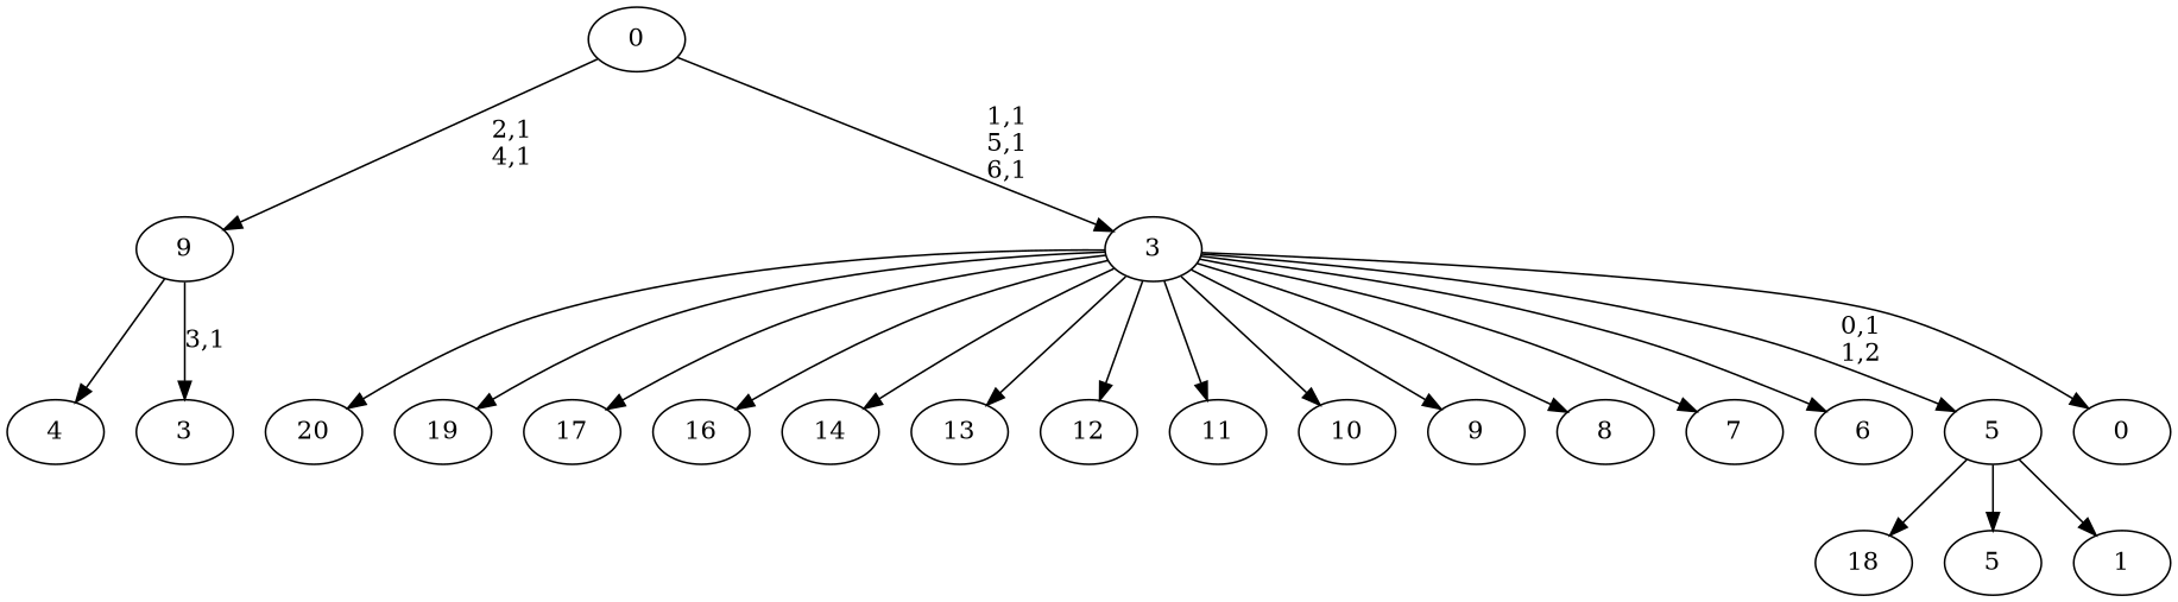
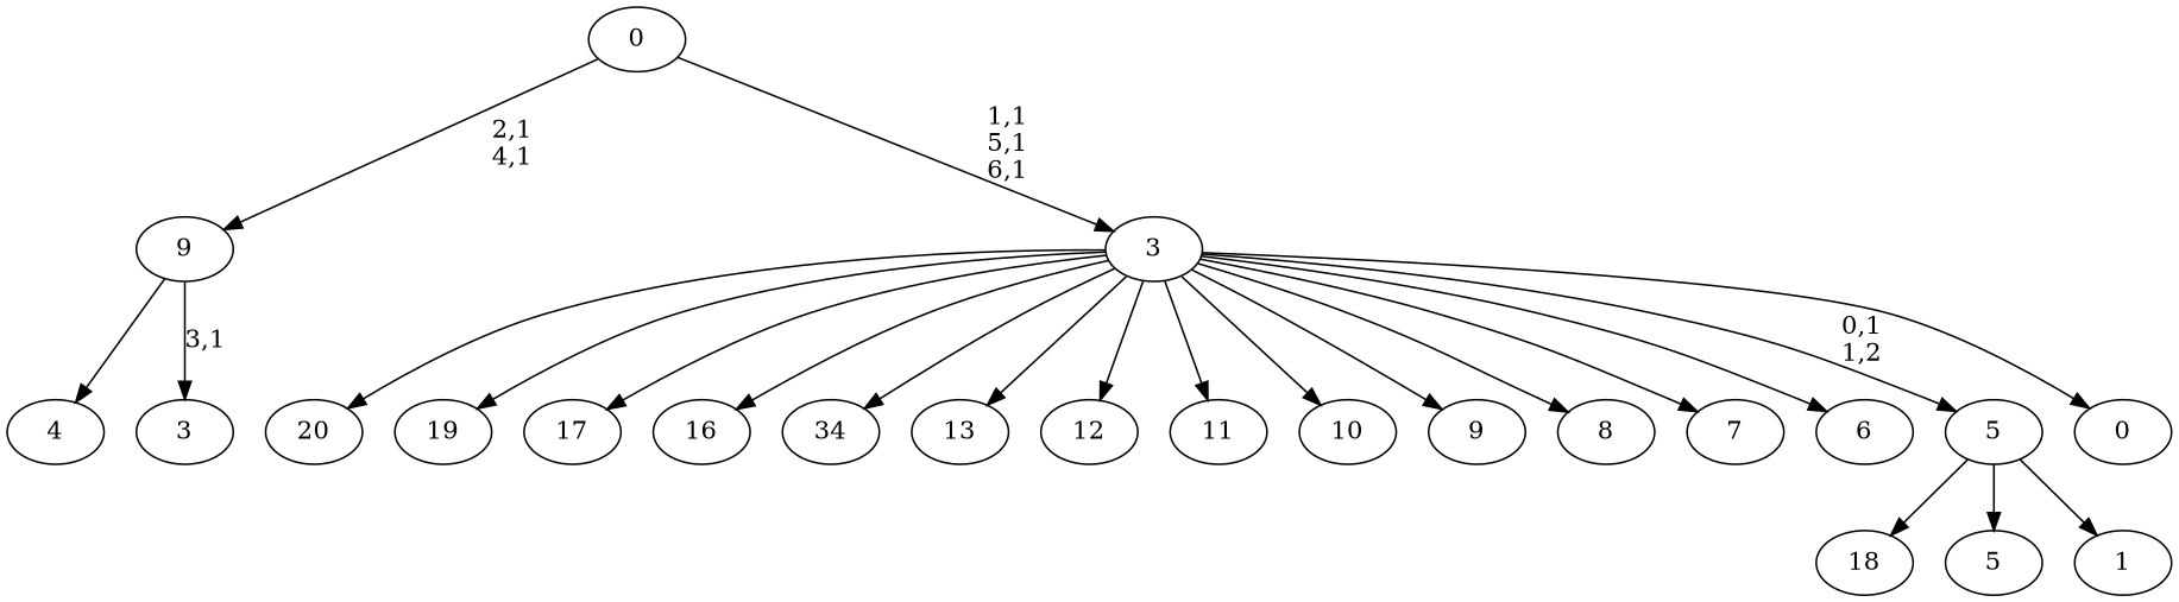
  digraph {
    n1 [label=20]
    n2 [label=19]
    n3 [label=18]
    n4 [label=17]
    n5 [label=16]
-   n6 [label=14]
+   n6 [label=34]
    n7 [label=13]
    n8 [label=12]
    n9 [label=11]
    n10 [label=10]
    n11 [label=9]
    n12 [label=8]
    n13 [label=7]
    n14 [label=6]
    n15 [label=5]
    n16 [label=4]
    n17 [label=3]
    9
    n19 [label=1]
    5
    n21 [label=0]
    3
    0
    9 -> n16
    9 -> n17 [label="3,1"]
    5 -> n3
    5 -> n15
    5 -> n19
    3 -> n1
    3 -> n2
    3 -> n4
    3 -> n5
    3 -> n6
    3 -> n7
    3 -> n8
    3 -> n9
    3 -> n10
    3 -> n11
    3 -> n12
    3 -> n13
    3 -> n14
    3 -> 5 [label="0,1\n1,2"]
    3 -> n21
    0 -> 9 [label="2,1\n4,1"]
    0 -> 3 [label="1,1\n5,1\n6,1"]
  }
